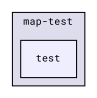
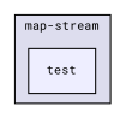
  digraph {
    compound=true
    fontname="Roboto Mono"
    n1 [fillcolor="#eeeeff" fontname="Roboto Mono" fontsize=10 label=test pencolor=black shape=box style=filled]
    subgraph cluster_1 {
      bgcolor="#ddddee"
      fontsize=10
-     label="map-test"
+     label="map-stream"
      pencolor=black
      n1
    }
  }
